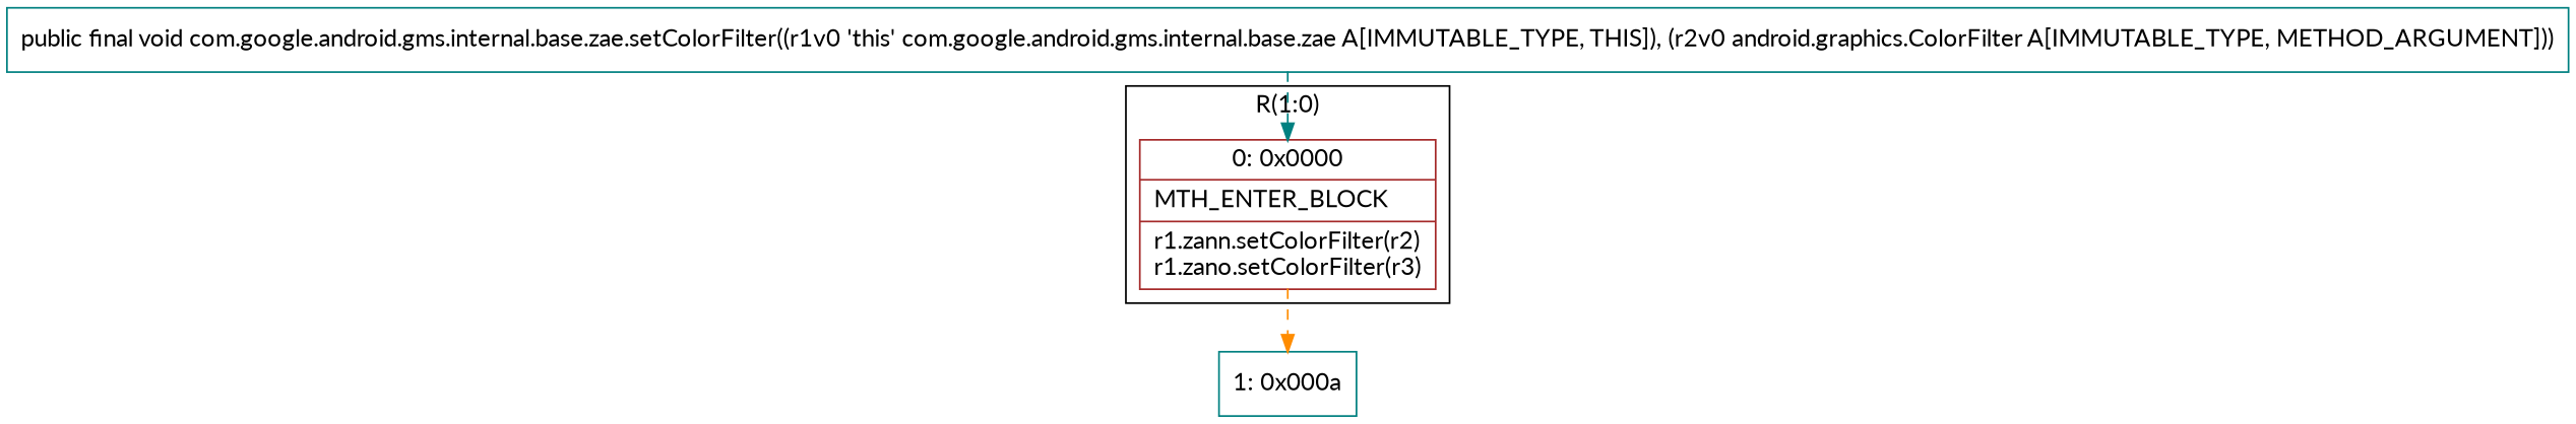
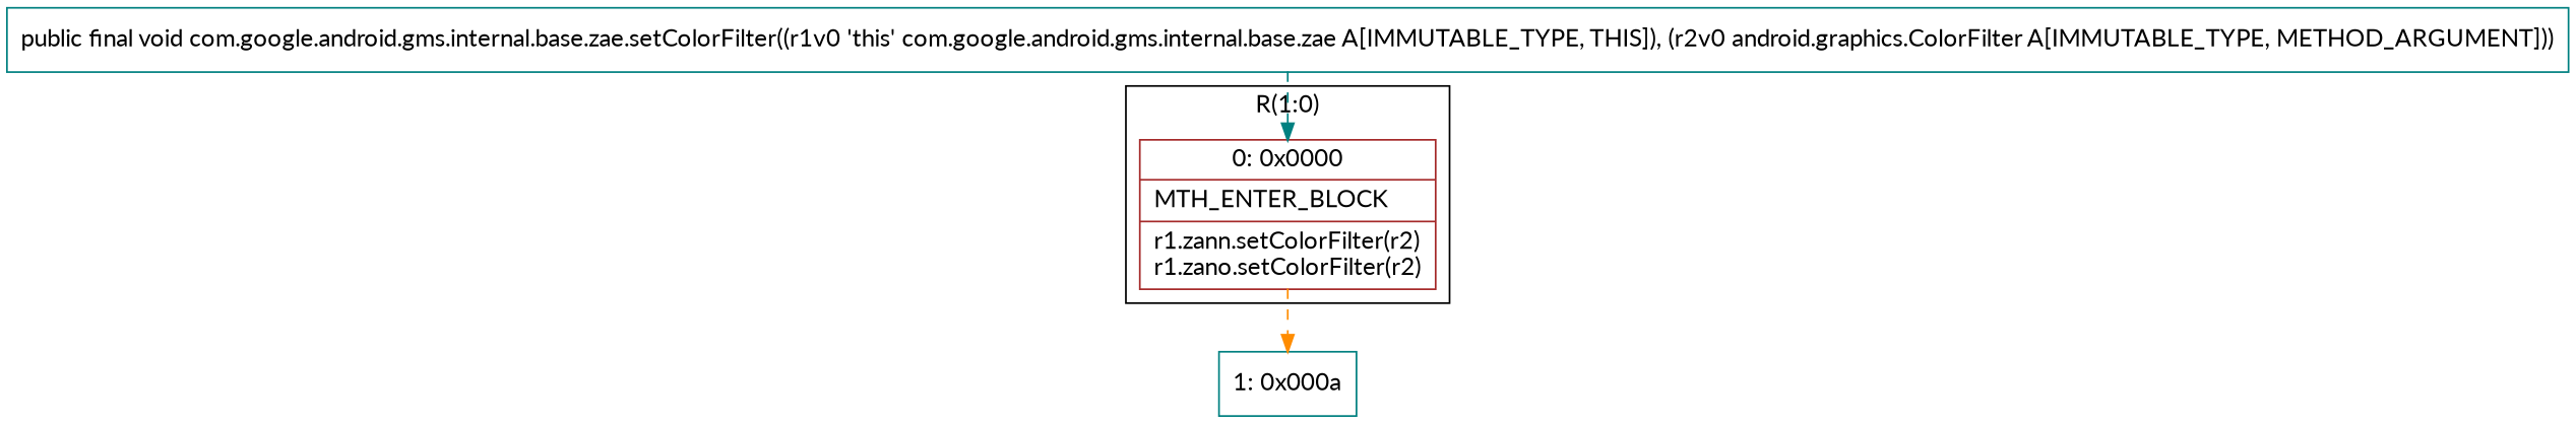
  digraph {
    fontname=Lato
    node [color=teal shape=record fontname=Lato]
    edge [style=dashed fontname=Lato]
-   n1 [color=brown label="{0\:\ 0x0000|MTH_ENTER_BLOCK\l|r1.zann.setColorFilter(r2)\lr1.zano.setColorFilter(r3)\l}"]
+   n1 [color=brown label="{0\:\ 0x0000|MTH_ENTER_BLOCK\l|r1.zann.setColorFilter(r2)\lr1.zano.setColorFilter(r2)\l}"]
    n2 [label="{1\:\ 0x000a}"]
    n3 [label="{public final void com.google.android.gms.internal.base.zae.setColorFilter((r1v0 'this' com.google.android.gms.internal.base.zae A[IMMUTABLE_TYPE, THIS]), (r2v0 android.graphics.ColorFilter A[IMMUTABLE_TYPE, METHOD_ARGUMENT])) }"]
    subgraph cluster_1 {
      label="R(1:0)"
      n1
    }
    n1 -> n2 [color=darkorange]
    n3 -> n1 [color=teal]
  }
